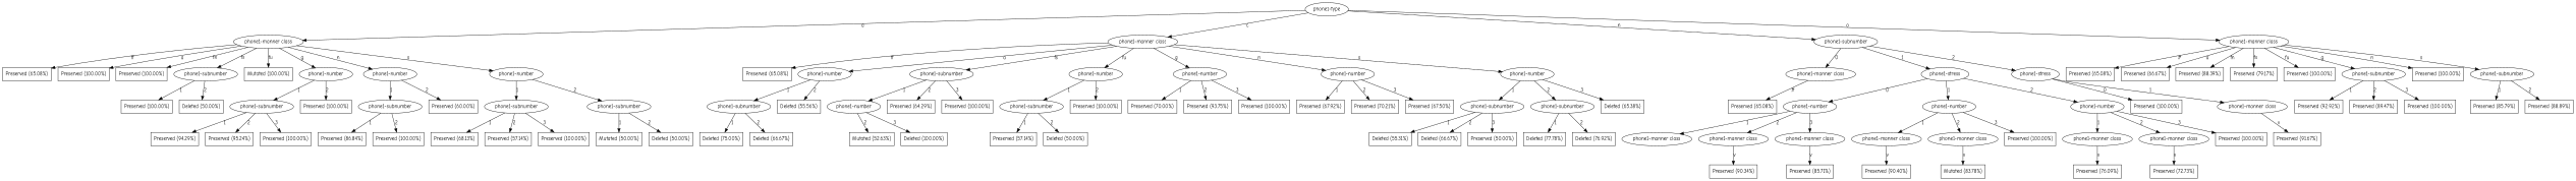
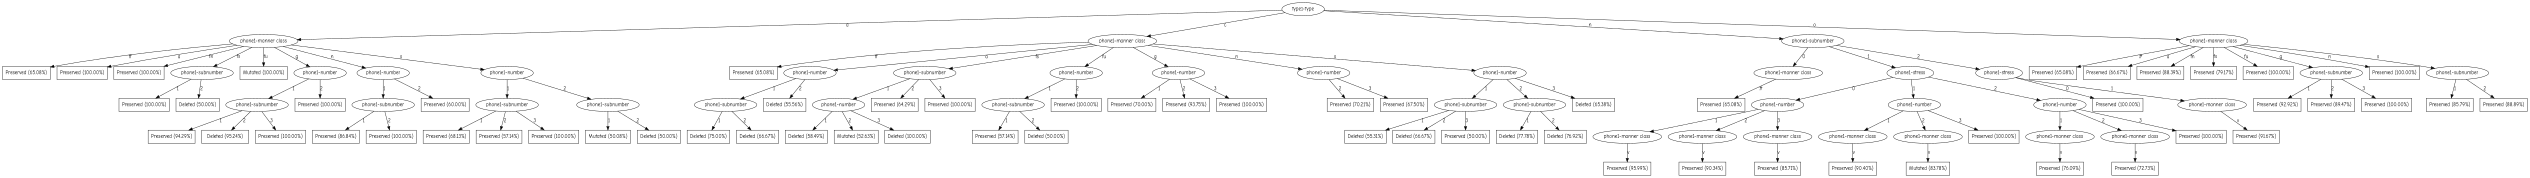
  digraph {
    fontname="Comic Neue"
    node [fontname="Comic Neue" shape=box]
    edge [fontname="Comic Neue"]
-   n1 [label="phone1-type" shape=ellipse]
+   n1 [label="type1-type" shape=ellipse]
    n2 [label="phone1-manner class" shape=ellipse]
    n3 [label="phone1-manner class" shape=ellipse]
    n4 [label="phone1-subnumber" shape=ellipse]
    n5 [label="phone1-manner class" shape=ellipse]
    n6 [label="Preserved (65.08%)"]
    n7 [label="Preserved (100.00%)"]
    n8 [label="Preserved (100.00%)"]
    n9 [label="phone1-subnumber" shape=ellipse]
    n10 [label="Mutated (100.00%)"]
    n11 [label="phone1-number" shape=ellipse]
    n12 [label="phone1-number" shape=ellipse]
    n13 [label="phone1-number" shape=ellipse]
    n14 [label="Preserved (65.08%)"]
    n15 [label="phone1-number" shape=ellipse]
    n16 [label="phone1-subnumber" shape=ellipse]
    n17 [label="phone1-number" shape=ellipse]
    n18 [label="phone1-number" shape=ellipse]
    n19 [label="phone1-number" shape=ellipse]
    n20 [label="phone1-number" shape=ellipse]
    n21 [label="phone1-manner class" shape=ellipse]
    n22 [label="phone1-stress" shape=ellipse]
    n23 [label="phone1-stress" shape=ellipse]
    n24 [label="Preserved (65.08%)"]
    n25 [label="Preserved (66.67%)"]
    n26 [label="Preserved (88.39%)"]
    n27 [label="Preserved (79.17%)"]
    n28 [label="Preserved (100.00%)"]
    n29 [label="phone1-subnumber" shape=ellipse]
    n30 [label="Preserved (100.00%)"]
    n31 [label="phone1-subnumber" shape=ellipse]
    n32 [label="Preserved (100.00%)"]
    n33 [label="Deleted (50.00%)"]
    n34 [label="phone1-subnumber" shape=ellipse]
    n35 [label="Preserved (100.00%)"]
    n36 [label="phone1-subnumber" shape=ellipse]
    n37 [label="Preserved (60.00%)"]
    n38 [label="phone1-subnumber" shape=ellipse]
    n39 [label="phone1-subnumber" shape=ellipse]
    n40 [label="Preserved (94.29%)"]
-   n41 [label="Preserved (95.24%)"]
+   n41 [label="Deleted (95.24%)"]
    n42 [label="Preserved (100.00%)"]
    n43 [label="Preserved (86.84%)"]
    n44 [label="Preserved (100.00%)"]
    n45 [label="Preserved (68.13%)"]
    n46 [label="Preserved (57.14%)"]
    n47 [label="Preserved (100.00%)"]
-   n48 [label="Mutated (50.00%)"]
+   n48 [label="Mutated (50.08%)"]
    n49 [label="Deleted (50.00%)"]
    n50 [label="phone1-subnumber" shape=ellipse]
    n51 [label="Deleted (55.56%)"]
    n52 [label="phone1-number" shape=ellipse]
    n53 [label="Preserved (64.29%)"]
    n54 [label="Preserved (100.00%)"]
    n55 [label="phone1-subnumber" shape=ellipse]
    n56 [label="Preserved (100.00%)"]
    n57 [label="Preserved (70.00%)"]
    n58 [label="Preserved (93.75%)"]
    n59 [label="Preserved (100.00%)"]
-   n60 [label="Preserved (67.92%)"]
    n61 [label="Preserved (70.21%)"]
    n62 [label="Preserved (67.50%)"]
    n63 [label="phone1-subnumber" shape=ellipse]
    n64 [label="phone1-subnumber" shape=ellipse]
    n65 [label="Deleted (65.38%)"]
    n66 [label="Deleted (75.00%)"]
    n67 [label="Deleted (66.67%)"]
+   n68 [label="Deleted (58.49%)"]
    n69 [label="Mutated (52.63%)"]
    n70 [label="Deleted (100.00%)"]
    n71 [label="Preserved (57.14%)"]
    n72 [label="Deleted (50.00%)"]
    n73 [label="Deleted (55.31%)"]
    n74 [label="Deleted (66.67%)"]
    n75 [label="Preserved (50.00%)"]
    n76 [label="Deleted (77.78%)"]
    n77 [label="Deleted (76.92%)"]
    n78 [label="Preserved (65.08%)"]
    n79 [label="phone1-number" shape=ellipse]
    n80 [label="phone1-number" shape=ellipse]
    n81 [label="phone1-number" shape=ellipse]
    n82 [label="Preserved (100.00%)"]
    n83 [label="phone1-manner class" shape=ellipse]
    n84 [label="phone1-manner class" shape=ellipse]
    n85 [label="phone1-manner class" shape=ellipse]
    n86 [label="phone1-manner class" shape=ellipse]
    n87 [label="phone1-manner class" shape=ellipse]
    n88 [label="phone1-manner class" shape=ellipse]
    n89 [label="Preserved (100.00%)"]
    n90 [label="phone1-manner class" shape=ellipse]
    n91 [label="phone1-manner class" shape=ellipse]
    n92 [label="Preserved (100.00%)"]
+   n93 [label="Preserved (95.99%)"]
    n94 [label="Preserved (90.34%)"]
    n95 [label="Preserved (85.71%)"]
    n96 [label="Preserved (90.40%)"]
    n97 [label="Mutated (83.78%)"]
    n98 [label="Preserved (76.09%)"]
    n99 [label="Preserved (72.73%)"]
    n100 [label="Preserved (91.67%)"]
    n101 [label="Preserved (92.92%)"]
    n102 [label="Preserved (89.47%)"]
    n103 [label="Preserved (100.00%)"]
    n104 [label="Preserved (85.79%)"]
    n105 [label="Preserved (88.89%)"]
    n1 -> n2 [label=a]
    n1 -> n3 [label=c]
    n1 -> n4 [label=n]
    n1 -> n5 [label=o]
    n2 -> n6 [label="#"]
    n2 -> n7 [label=a]
    n2 -> n8 [label=fn]
    n2 -> n9 [label=fs]
    n2 -> n10 [label=fu]
    n2 -> n11 [label=g]
    n2 -> n12 [label=n]
    n2 -> n13 [label=s]
    n3 -> n14 [label="#"]
    n3 -> n15 [label=a]
    n3 -> n16 [label=fs]
    n3 -> n17 [label=fu]
    n3 -> n18 [label=g]
    n3 -> n19 [label=n]
    n3 -> n20 [label=s]
    n4 -> n21 [label=0]
    n4 -> n22 [label=1]
    n4 -> n23 [label=2]
    n5 -> n24 [label="#"]
    n5 -> n25 [label=a]
    n5 -> n26 [label=fn]
    n5 -> n27 [label=fs]
    n5 -> n28 [label=fu]
    n5 -> n29 [label=g]
    n5 -> n30 [label=n]
    n5 -> n31 [label=s]
    n9 -> n32 [label=1]
    n9 -> n33 [label=2]
    n11 -> n34 [label=1]
    n11 -> n35 [label=2]
    n12 -> n36 [label=1]
    n12 -> n37 [label=2]
    n13 -> n38 [label=1]
    n13 -> n39 [label=2]
    n15 -> n50 [label=1]
    n15 -> n51 [label=2]
    n16 -> n52 [label=1]
    n16 -> n53 [label=2]
    n16 -> n54 [label=3]
    n17 -> n55 [label=1]
    n17 -> n56 [label=2]
    n18 -> n57 [label=1]
    n18 -> n58 [label=2]
    n18 -> n59 [label=3]
-   n19 -> n60 [label=1]
    n19 -> n61 [label=2]
    n19 -> n62 [label=3]
    n20 -> n63 [label=1]
    n20 -> n64 [label=2]
    n20 -> n65 [label=3]
    n21 -> n78 [label="#"]
    n22 -> n79 [label=0]
    n22 -> n80 [label=1]
    n22 -> n81 [label=2]
    n23 -> n82 [label=0]
    n23 -> n83 [label=1]
    n29 -> n101 [label=1]
    n29 -> n102 [label=2]
    n29 -> n103 [label=3]
    n31 -> n104 [label=1]
    n31 -> n105 [label=2]
    n34 -> n40 [label=1]
    n34 -> n41 [label=2]
    n34 -> n42 [label=3]
    n36 -> n43 [label=1]
    n36 -> n44 [label=2]
    n38 -> n45 [label=1]
    n38 -> n46 [label=2]
    n38 -> n47 [label=3]
    n39 -> n48 [label=1]
    n39 -> n49 [label=2]
    n50 -> n66 [label=1]
    n50 -> n67 [label=2]
+   n52 -> n68 [label=1]
    n52 -> n69 [label=2]
    n52 -> n70 [label=3]
    n55 -> n71 [label=1]
    n55 -> n72 [label=2]
    n63 -> n73 [label=1]
    n63 -> n74 [label=2]
    n63 -> n75 [label=3]
    n64 -> n76 [label=1]
    n64 -> n77 [label=2]
    n79 -> n84 [label=1]
    n79 -> n85 [label=2]
    n79 -> n86 [label=3]
    n80 -> n87 [label=1]
    n80 -> n88 [label=2]
    n80 -> n89 [label=3]
    n81 -> n90 [label=1]
    n81 -> n91 [label=2]
    n81 -> n92 [label=3]
    n83 -> n100 [label=v]
+   n84 -> n93 [label=v]
    n85 -> n94 [label=v]
    n86 -> n95 [label=v]
    n87 -> n96 [label=v]
    n88 -> n97 [label=v]
    n90 -> n98 [label=v]
    n91 -> n99 [label=v]
  }
